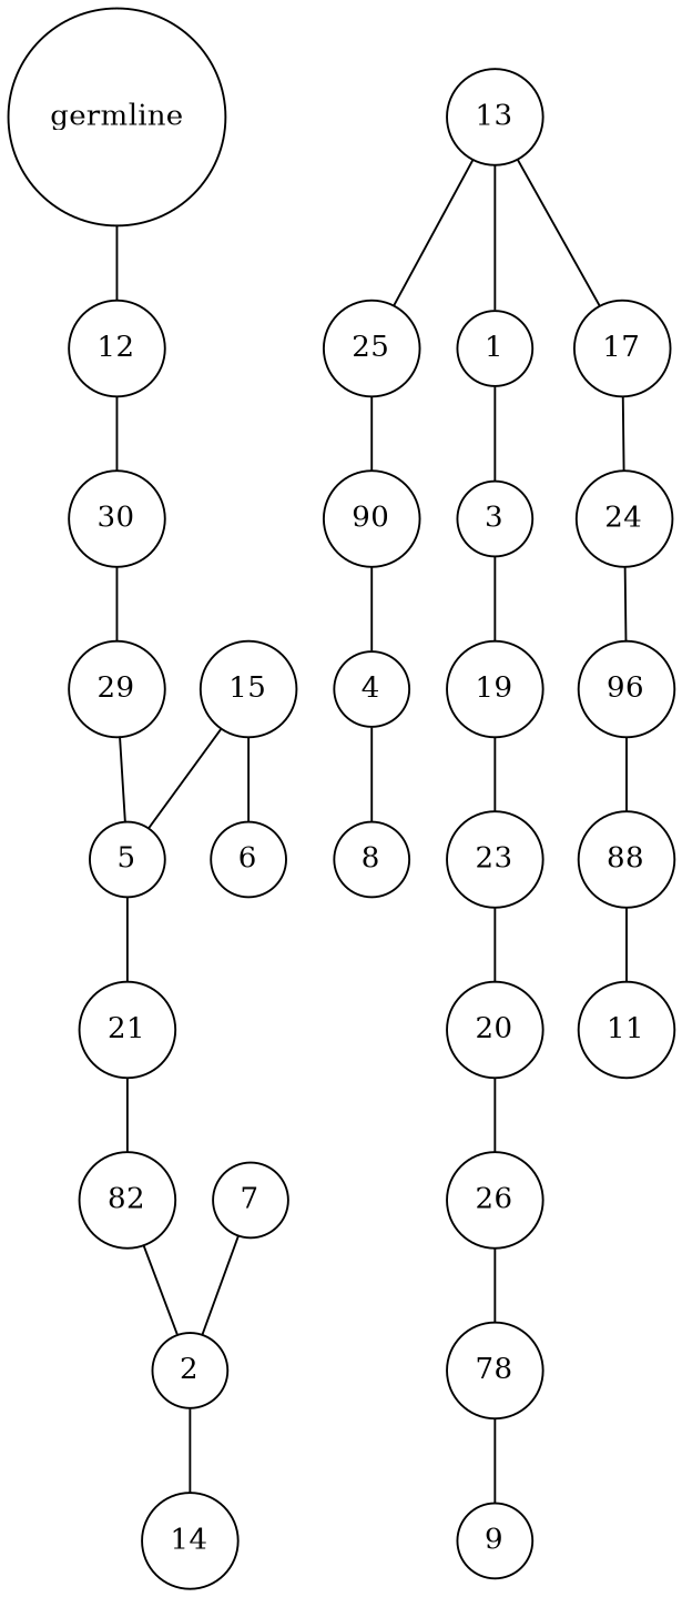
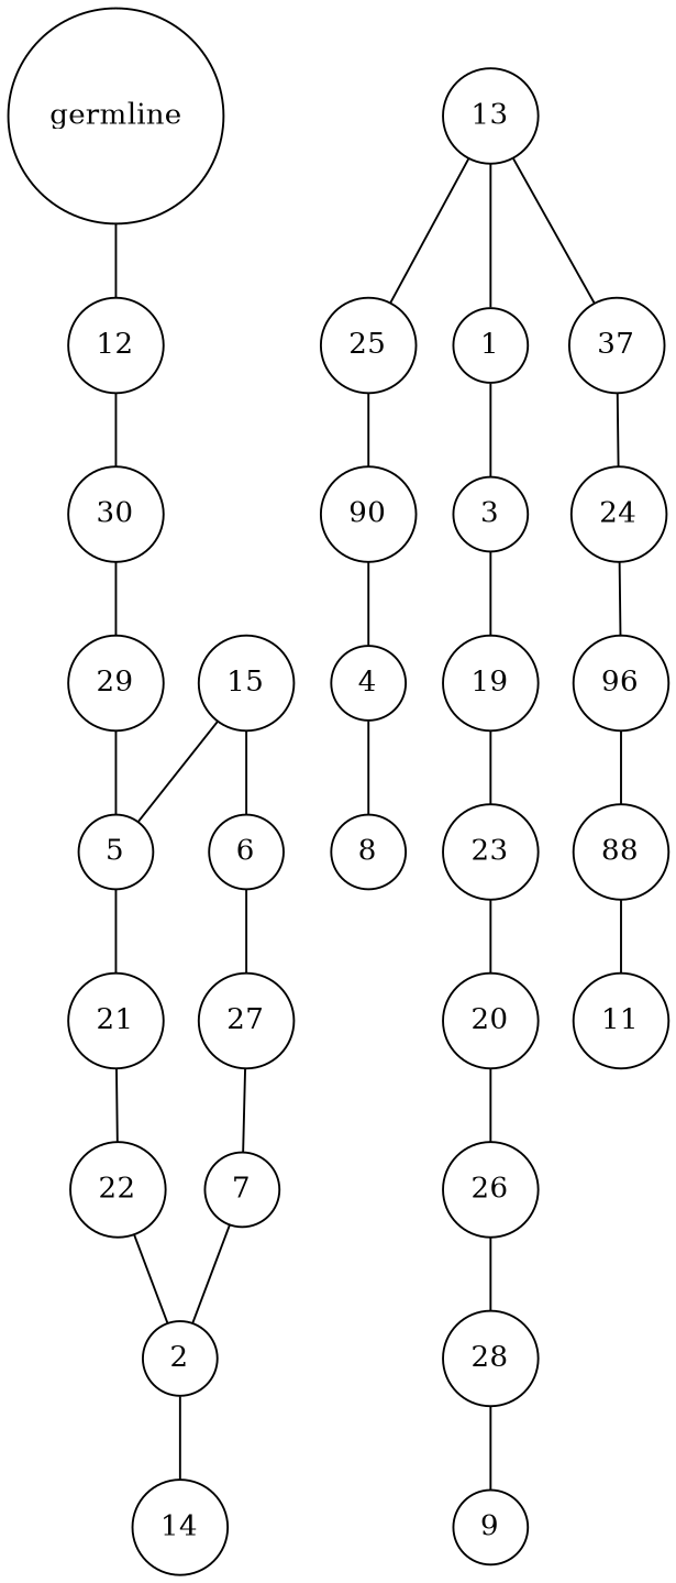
  graph {
    rankdir=UD
    splines=line
    node [shape=circle]
    n1 [label=germline]
    n2 [label=12]
    n3 [label=30]
    n4 [label=29]
    n5 [label=5]
    n6 [label=15]
    n7 [label=6]
+   n8 [label=27]
    n9 [label=21]
    n10 [label=7]
    n11 [label=2]
    n12 [label=14]
-   n13 [label=82]
+   n13 [label=22]
    n14 [label=13]
    n15 [label=25]
    n16 [label=1]
-   n17 [label=17]
+   n17 [label=37]
    n18 [label=90]
    n19 [label=3]
    n20 [label=24]
    n21 [label=4]
    n22 [label=8]
    n23 [label=19]
    n24 [label=23]
    n25 [label=20]
    n26 [label=26]
-   n27 [label=78]
+   n27 [label=28]
    n28 [label=9]
    n29 [label=96]
    n30 [label=88]
    n31 [label=11]
    n1 -- n2
    n2 -- n3
    n3 -- n4
    n4 -- n5
    n5 -- n9
    n6 -- n5
    n6 -- n7
+   n7 -- n8
+   n8 -- n10
    n9 -- n13
    n10 -- n11
    n11 -- n12
    n13 -- n11
    n14 -- n15
    n14 -- n16
    n14 -- n17
    n15 -- n18
    n16 -- n19
    n17 -- n20
    n18 -- n21
    n19 -- n23
    n20 -- n29
    n21 -- n22
    n23 -- n24
    n24 -- n25
    n25 -- n26
    n26 -- n27
    n27 -- n28
    n29 -- n30
    n30 -- n31
  }
